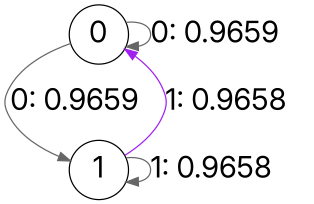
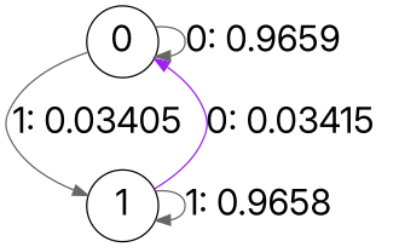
  digraph {
    fontname=Inter
    node [fontsize=24 shape=circle fontname=Inter]
    edge [fontsize=24 color=gray40 fontname=Inter]
    0
    1
    0 -> 0 [label="0: 0.9659   "]
-   0 -> 1 [label="0: 0.9659   "]
-   1 -> 0 [label="1: 0.9658   " color=purple]
+   0 -> 1 [label="1: 0.03405  "]
+   1 -> 0 [label="0: 0.03415  " color=purple]
    1 -> 1 [label="1: 0.9658   "]
  }
